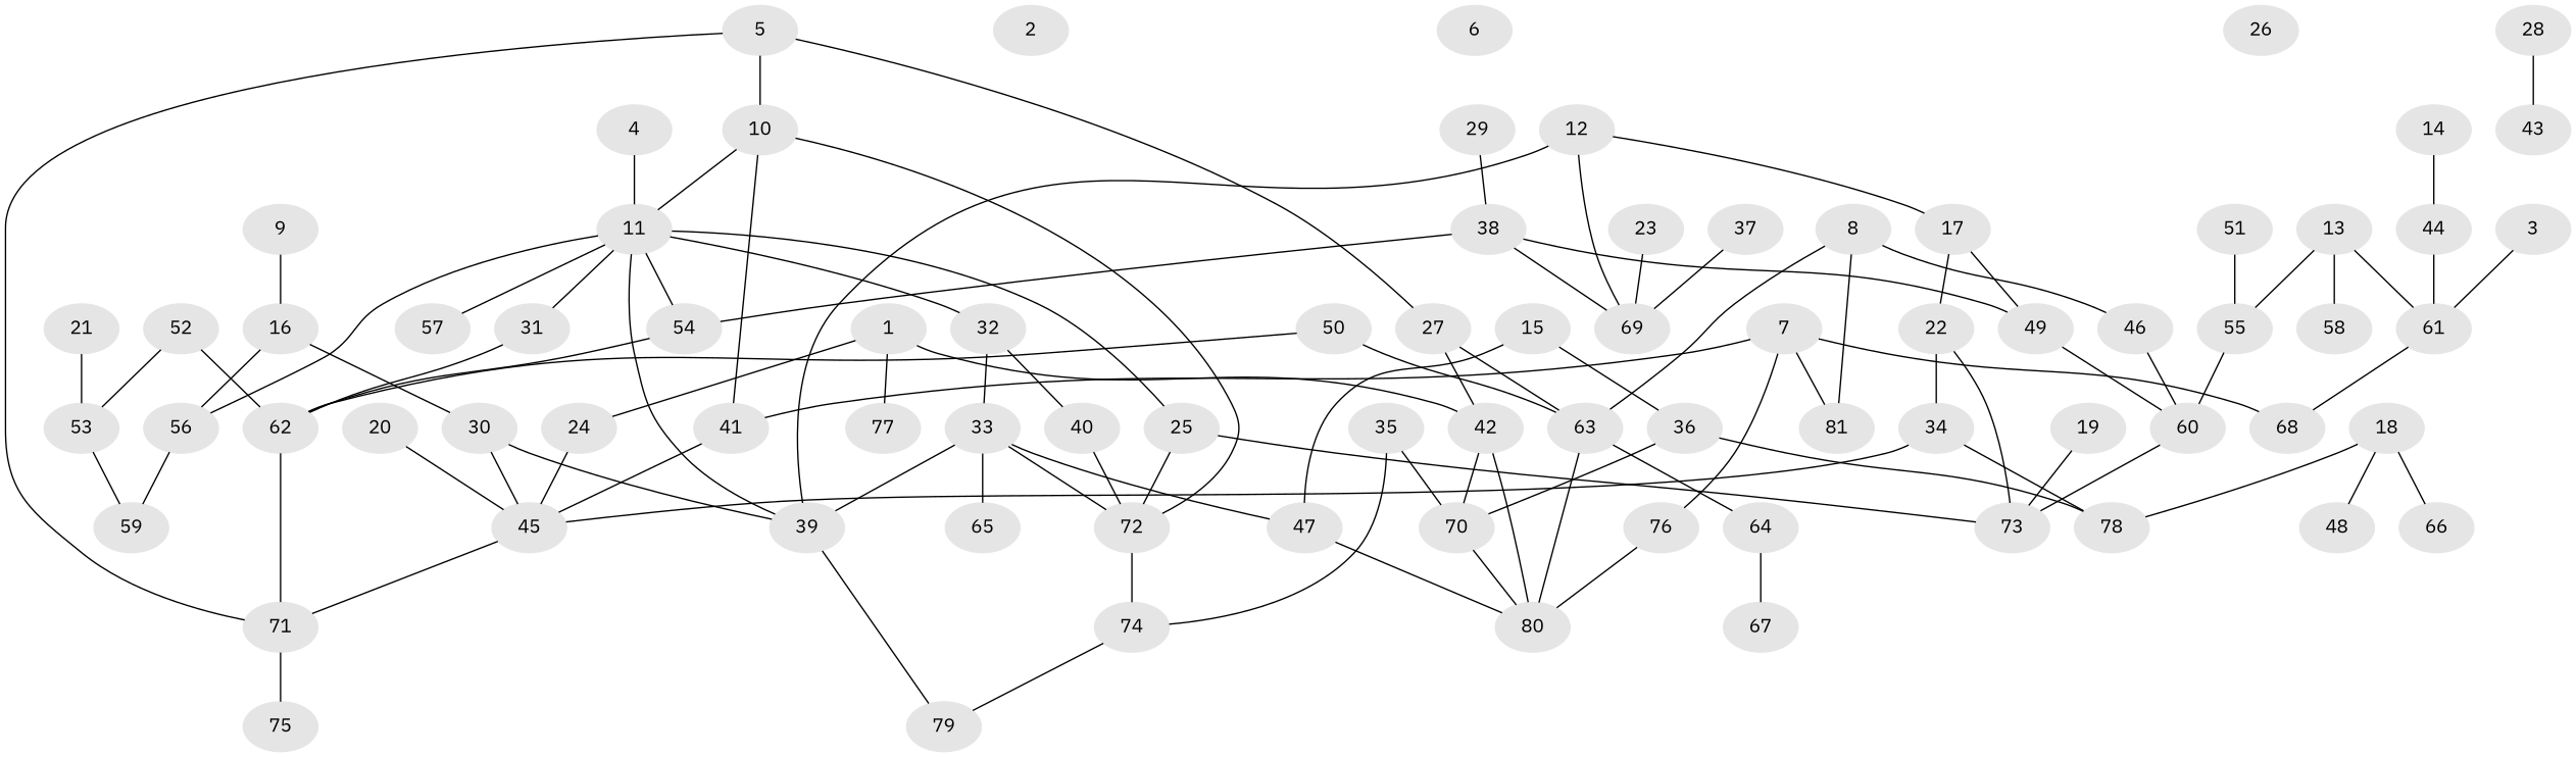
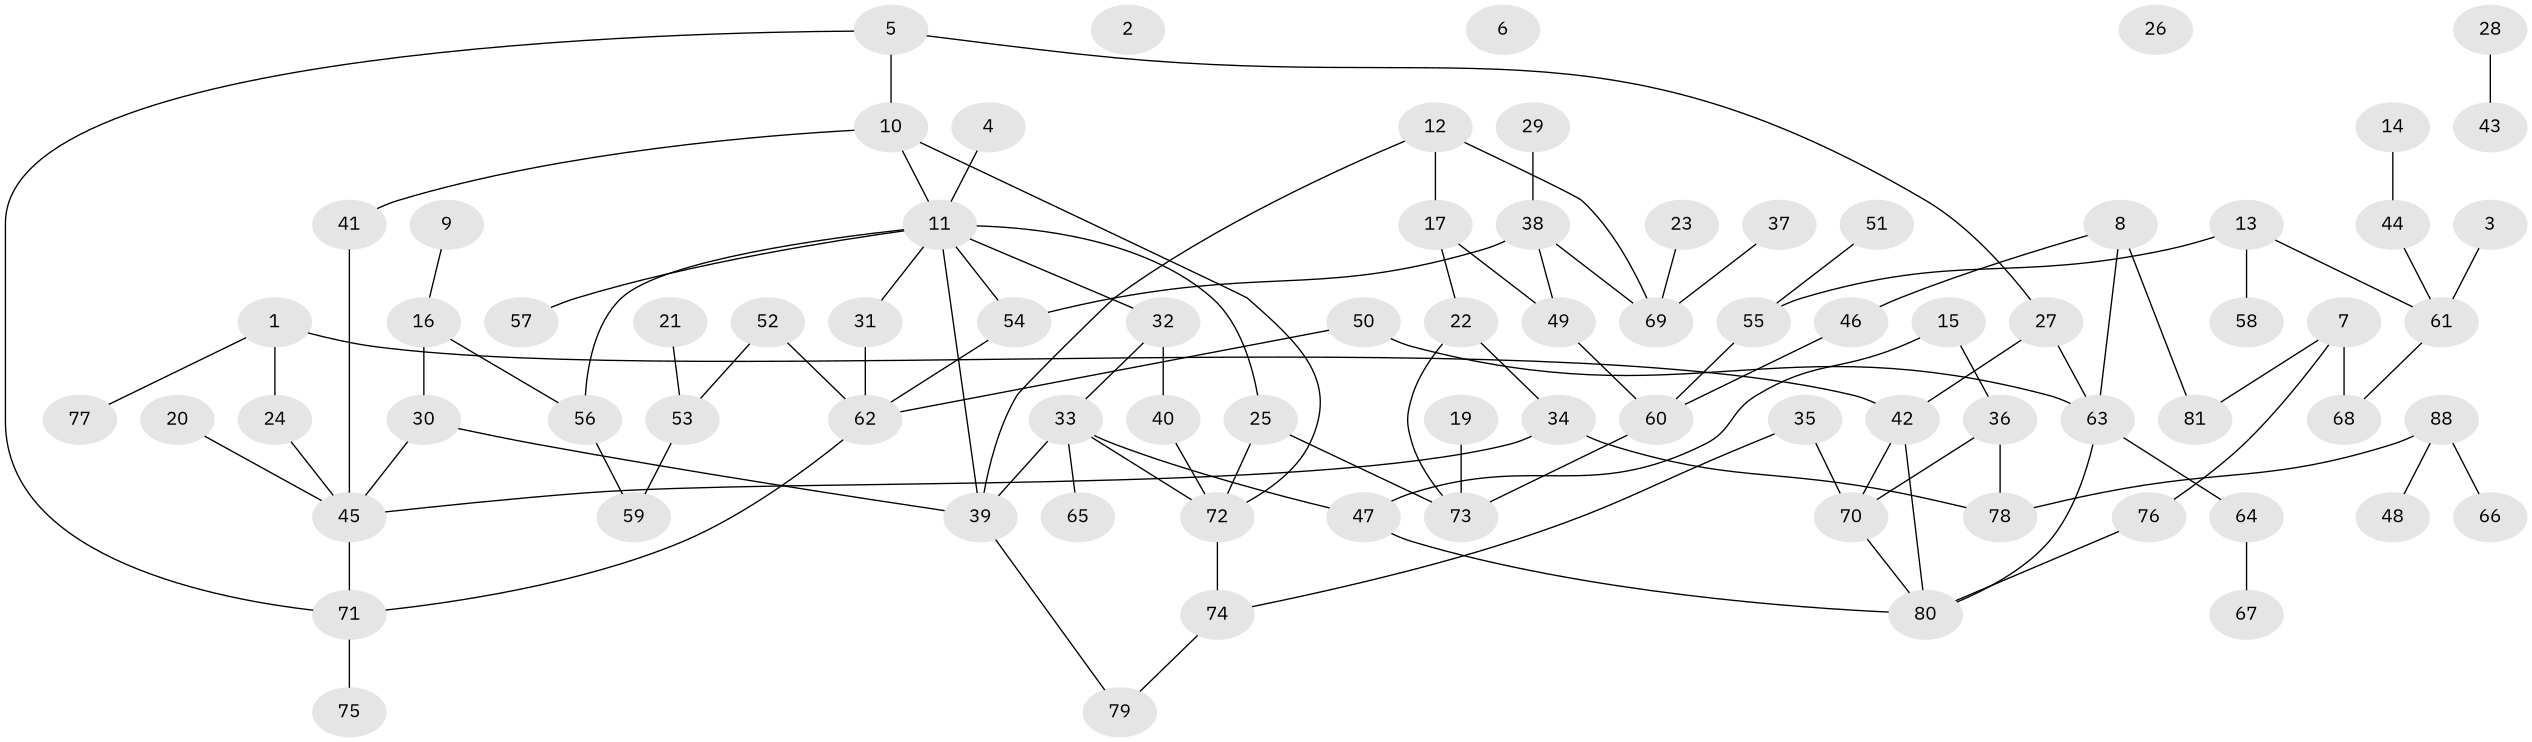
  graph {
    fontname="IBM Plex Sans"
    node [color=gray90 fontname="IBM Plex Sans" style=filled]
    edge [fontname="IBM Plex Sans"]
    1
    24
    42
    77
    45
    70
    80
    2
    3
    61
    68
    4
    11
    25
    31
    32
    39
    54
    56
    57
    5
    10
    27
    71
    41
    72
    63
    75
    6
    7
    76
    81
    8
    46
    60
    64
    9
    16
    30
    74
    73
    62
    33
    40
    79
    59
    12
    17
    69
    22
    49
    13
    55
    58
    14
    44
    15
    36
    47
    78
    34
-   18
+   18 [label=88]
    48
    66
    19
    20
    21
    53
    23
    26
    28
    43
    29
    38
    65
    35
    37
    50
    51
    52
    67
    1 -- 24
    1 -- 42
    1 -- 77
    24 -- 45
    42 -- 70
    42 -- 80
    45 -- 71
    70 -- 80
    3 -- 61
    61 -- 68
    4 -- 11
    11 -- 25
    11 -- 31
    11 -- 32
    11 -- 39
    11 -- 54
    11 -- 56
    11 -- 57
    25 -- 72
    25 -- 73
    31 -- 62
    32 -- 33
    32 -- 40
    39 -- 79
    54 -- 62
    56 -- 59
    5 -- 10
    5 -- 27
    5 -- 71
    10 -- 11
    10 -- 41
    10 -- 72
    27 -- 42
    27 -- 63
    71 -- 75
    41 -- 45
    72 -- 74
    63 -- 80
    63 -- 64
    7 -- 68
-   7 -- 41
    7 -- 76
    7 -- 81
    76 -- 80
    8 -- 63
    8 -- 81
    8 -- 46
    46 -- 60
    60 -- 73
    64 -- 67
    9 -- 16
    16 -- 56
    16 -- 30
    30 -- 45
    30 -- 39
    74 -- 79
    62 -- 71
    33 -- 39
    33 -- 72
    33 -- 47
    33 -- 65
    40 -- 72
    12 -- 39
    12 -- 17
    12 -- 69
    17 -- 22
    17 -- 49
    22 -- 73
    22 -- 34
    49 -- 60
    13 -- 61
    13 -- 55
    13 -- 58
    55 -- 60
    14 -- 44
    44 -- 61
    15 -- 36
    15 -- 47
    36 -- 70
    36 -- 78
    47 -- 80
    34 -- 45
    34 -- 78
    18 -- 78
    18 -- 48
    18 -- 66
    19 -- 73
    20 -- 45
    21 -- 53
    53 -- 59
    23 -- 69
    28 -- 43
    29 -- 38
    38 -- 54
    38 -- 69
    38 -- 49
    35 -- 70
    35 -- 74
    37 -- 69
    50 -- 63
    50 -- 62
    51 -- 55
    52 -- 62
    52 -- 53
  }
